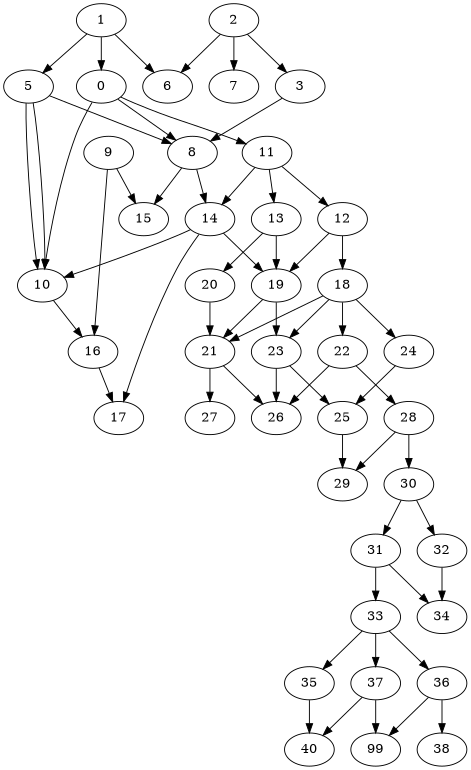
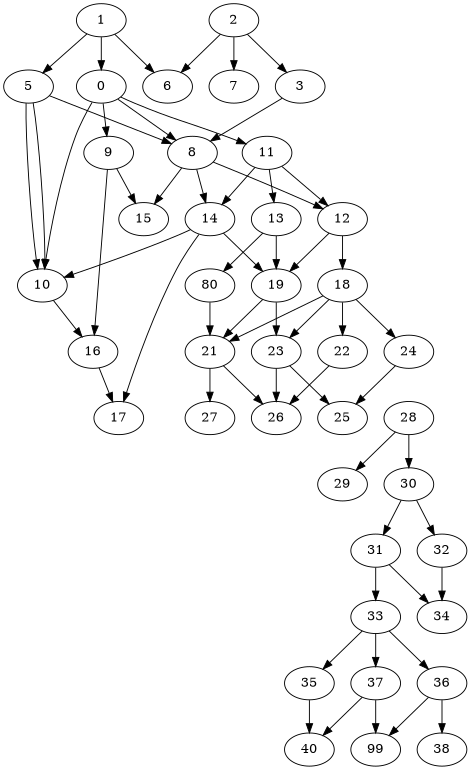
  digraph {
    node [alpha=0.01]
    1 [expect_size=52251648]
    n2 [alpha=0.04 expect_size=7785472 label=0]
    5 [alpha=0.17 expect_size=51813376]
    6 [alpha=0.11 expect_size=49967104]
    8 [alpha=0.04 expect_size=26792960]
    9 [alpha=0.06 expect_size=6528000]
    10 [alpha=0.14 expect_size=13720576]
    11 [alpha=0.07 expect_size=8982528]
    12 [alpha=0.15 expect_size=11242496]
    14 [alpha=0.09 expect_size=46458880]
    15 [alpha=0.05 expect_size=9206784]
    16 [alpha=0.17 expect_size=49454080]
    13 [alpha=0.18 expect_size=40495104]
    2 [alpha=0.12 expect_size=6884352]
    3 [alpha=0.03 expect_size=18029568]
    7 [alpha=0.10 expect_size=38745088]
    18 [alpha=0.03 expect_size=52096000]
    19 [alpha=0.04 expect_size=14085120]
    17 [alpha=0.12 expect_size=28225536]
-   20 [alpha=0.07 expect_size=27759616]
+   20 [alpha=0.07 expect_size=27759616 label=80]
    21 [alpha=0.09 expect_size=13844480]
    22 [alpha=0.12 expect_size=31036416]
    23 [expect_size=18555904]
    24 [alpha=0.10 expect_size=13785088]
    26 [alpha=0.07 expect_size=46199808]
    27 [alpha=0.10 expect_size=38012928]
    28 [expect_size=19031040]
    25 [alpha=0.19 expect_size=35429376]
    29 [alpha=0.13 expect_size=26135552]
    30 [alpha=0.09 expect_size=36616192]
    31 [alpha=0.06 expect_size=5506048]
    32 [alpha=0.06 expect_size=27001856]
    33 [expect_size=8374272]
    34 [alpha=0.13 expect_size=9593856]
    35 [alpha=0.07 expect_size=33206272]
    36 [alpha=0.20 expect_size=31409152]
    37 [alpha=0.02 expect_size=48928768]
    40 [alpha=0.06 expect_size=12480512]
    38 [alpha=0.04 expect_size=24895488]
    n40 [alpha=0.10 expect_size=28046336 label=99]
    1 -> n2
    1 -> 5
    1 -> 6
    n2 -> 8
+   n2 -> 9
    n2 -> 10
    n2 -> 11
    5 -> 8
    5 -> 10
    5 -> 10
+   8 -> 12
    8 -> 14
    8 -> 15
    9 -> 15
    9 -> 16
    10 -> 16
    11 -> 12
    11 -> 14
    11 -> 13
    12 -> 18
    12 -> 19
    14 -> 10
    14 -> 19
    14 -> 17
    16 -> 17
    13 -> 19
    13 -> 20
    2 -> 6
    2 -> 3
    2 -> 7
    3 -> 8
    18 -> 21
    18 -> 22
    18 -> 23
    18 -> 24
    19 -> 21
    19 -> 23
    20 -> 21
    21 -> 26
    21 -> 27
    22 -> 26
-   22 -> 28
    23 -> 26
    23 -> 25
    24 -> 25
    28 -> 29
    28 -> 30
-   25 -> 29
    30 -> 31
    30 -> 32
    31 -> 33
    31 -> 34
    32 -> 34
    33 -> 35
    33 -> 36
    33 -> 37
    35 -> 40
    36 -> 38
    36 -> n40
    37 -> 40
    37 -> n40
  }
